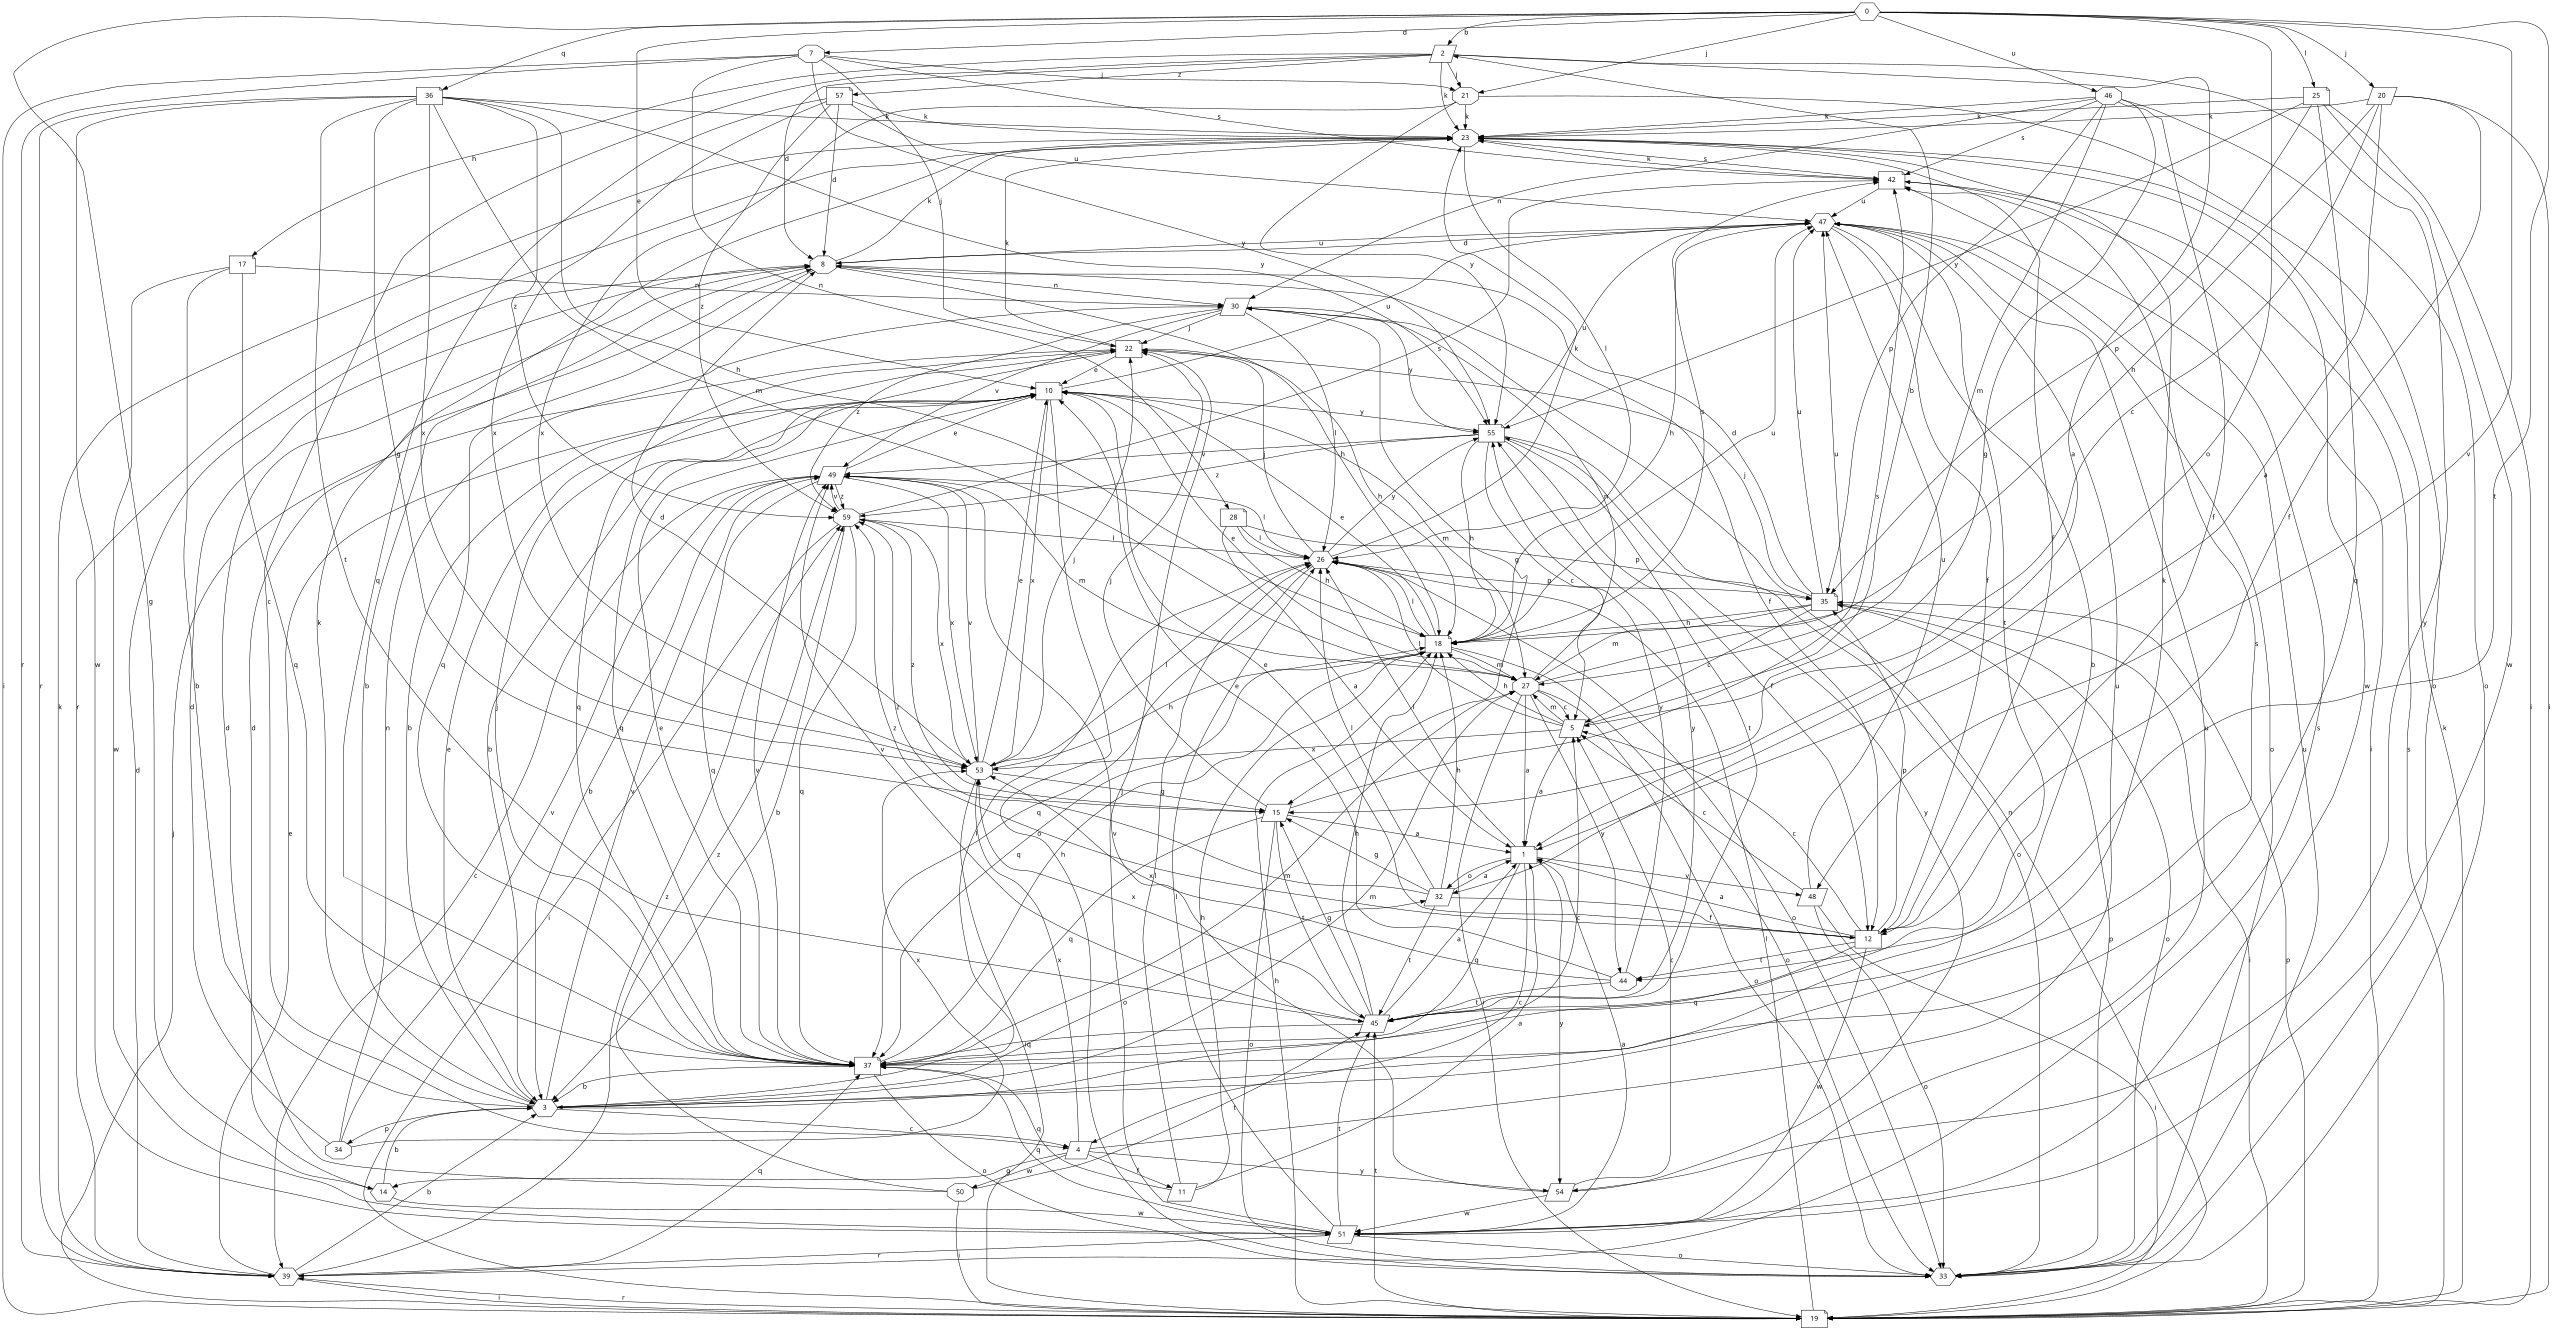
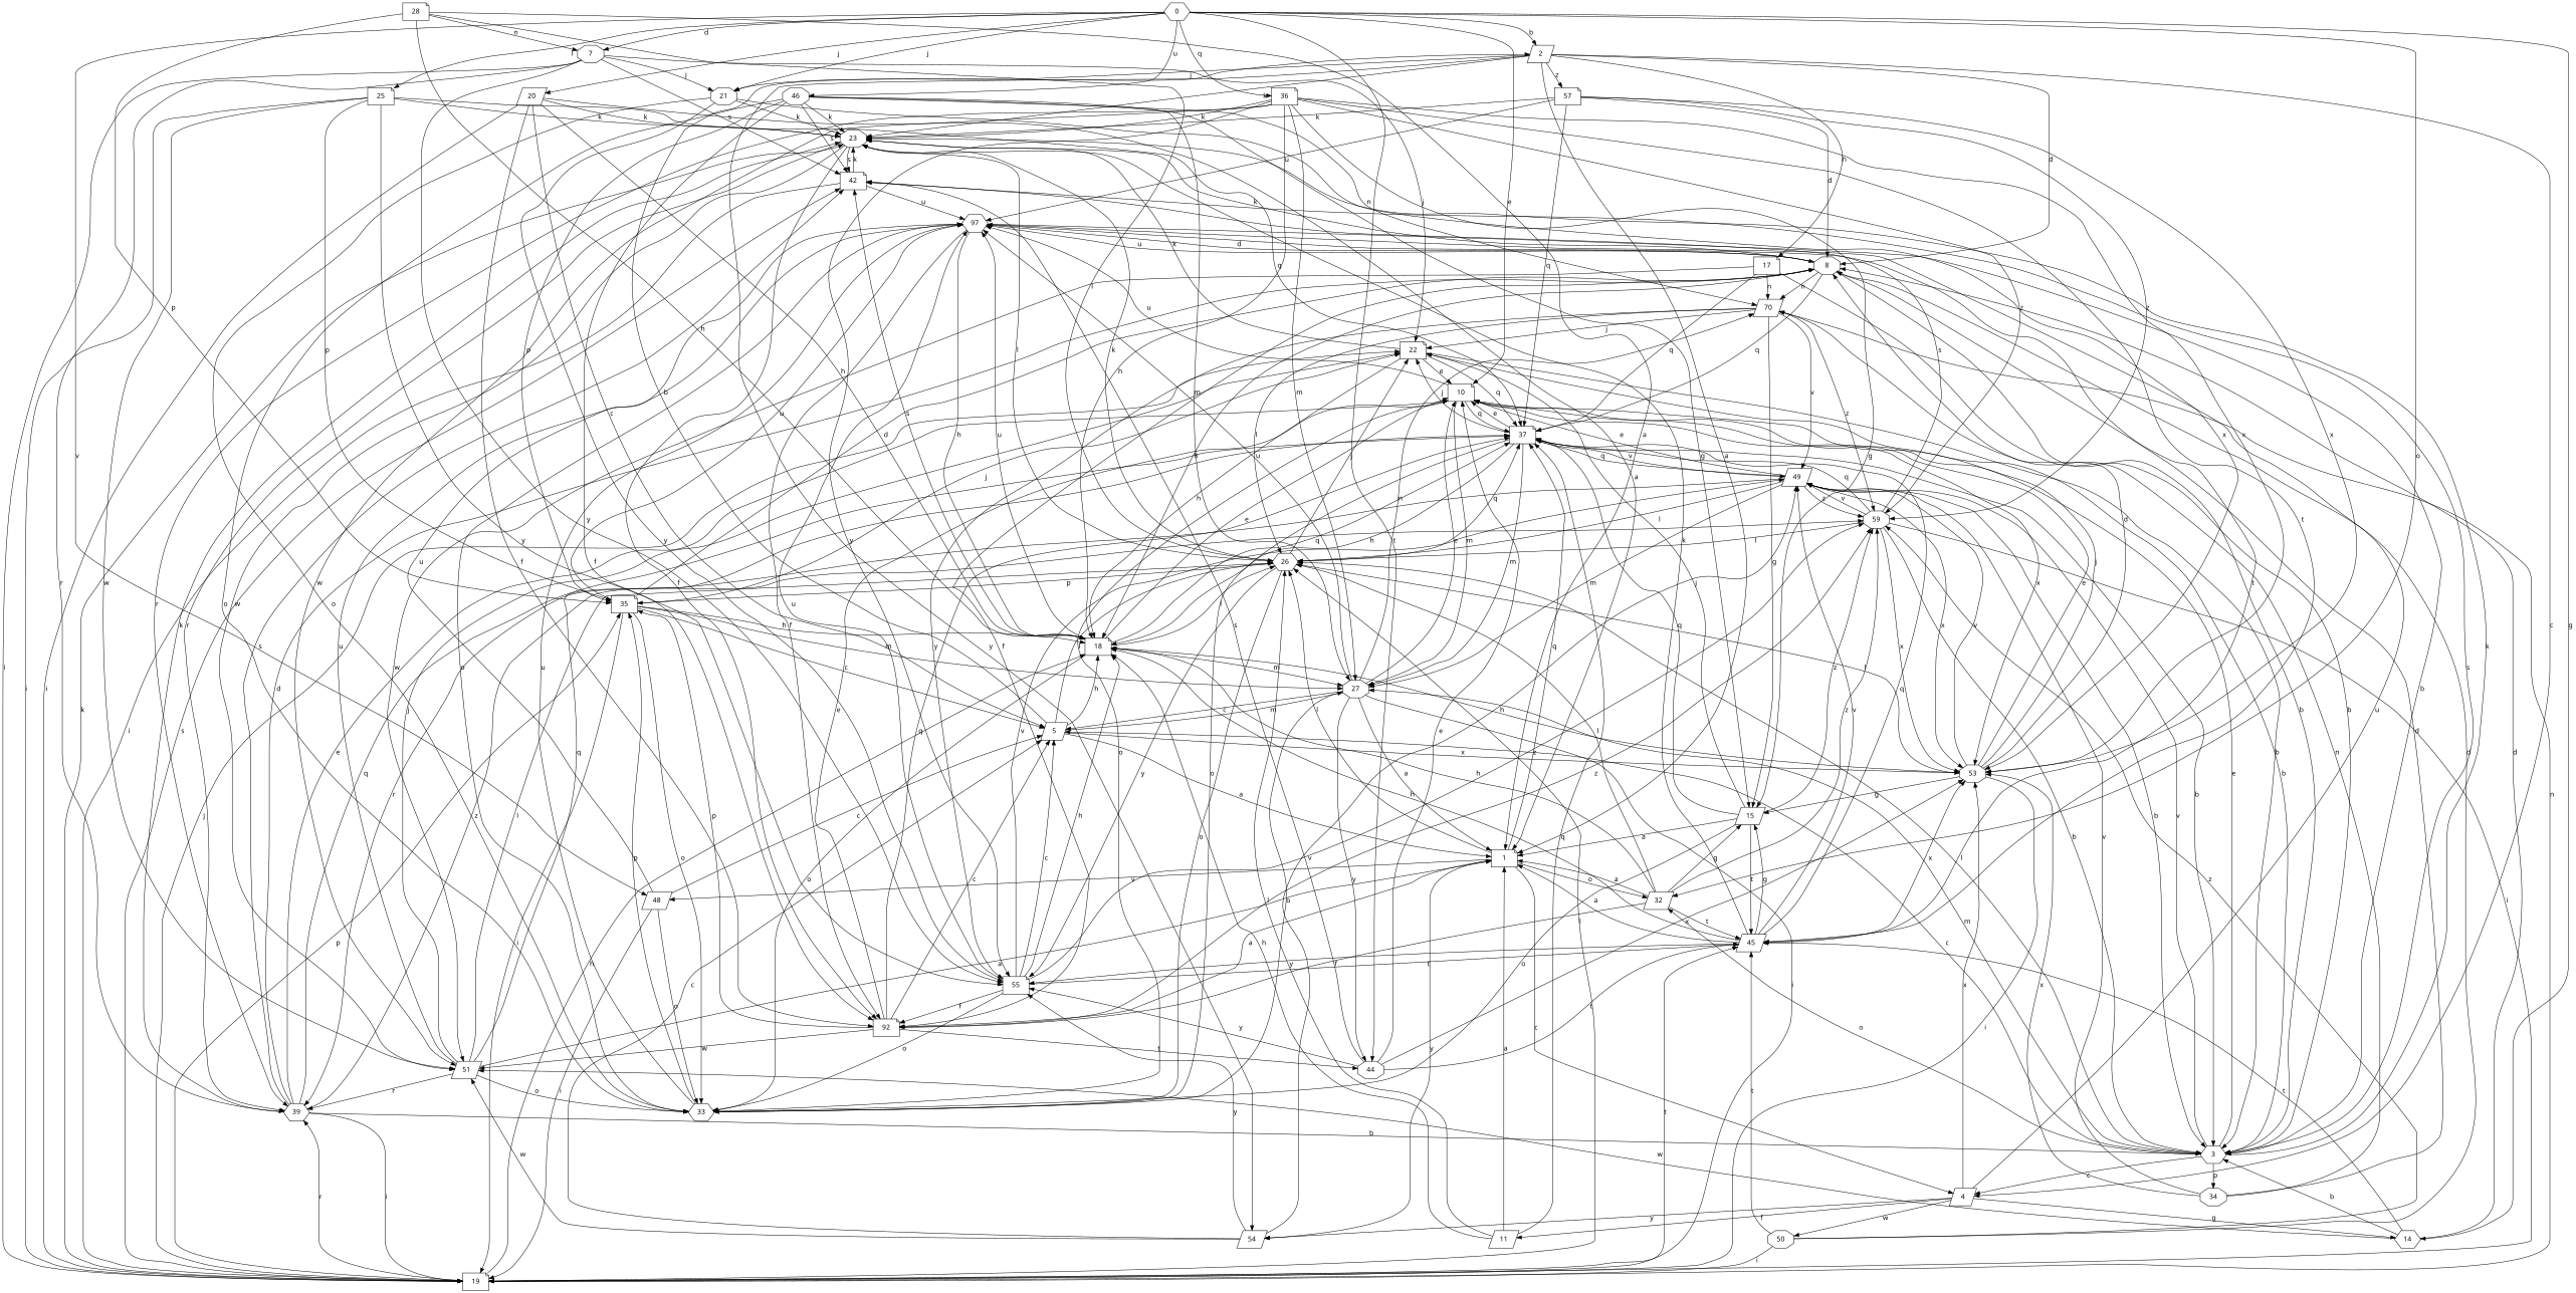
  strict digraph {
    fontname="Noto Sans"
    node [fontname="Noto Sans" shape=note]
    edge [fontname="Noto Sans"]
    0 [shape=hexagon]
    2 [shape=parallelogram]
    7 [shape=octagon]
    10
    14 [shape=hexagon]
    20 [shape=parallelogram]
    21 [shape=octagon]
    25
    32 [shape=parallelogram]
    36
    44 [shape=octagon]
    46 [shape=octagon]
    48 [shape=parallelogram]
    1
    4 [shape=parallelogram]
    54 [shape=parallelogram]
    8 [shape=octagon]
    17
    23 [shape=octagon]
    57
    42
    19
    22
    28
    39 [shape=hexagon]
    55
    37
    3 [shape=hexagon]
    27 [shape=octagon]
-   47 [shape=hexagon]
+   47 [shape=hexagon label=97]
    53 [shape=octagon]
    33 [shape=hexagon]
    51 [shape=parallelogram]
    5 [shape=parallelogram]
    18
-   12
+   12 [label=92]
    35
    26 [shape=hexagon]
    59 [shape=octagon]
    15 [shape=parallelogram]
    45 [shape=parallelogram]
-   30 [shape=parallelogram]
+   30 [shape=parallelogram label=70]
    11 [shape=parallelogram]
    50 [shape=octagon]
    49 [shape=parallelogram]
    34 [shape=octagon]
    0 -> 2 [label=b]
    0 -> 7 [label=d]
    0 -> 10 [label=e]
    0 -> 14 [label=g]
    0 -> 20 [label=j]
    0 -> 21 [label=j]
    0 -> 25 [label=l]
    0 -> 32 [label=o]
    0 -> 36 [label=q]
    0 -> 44 [label=t]
    0 -> 46 [label=u]
    0 -> 48 [label=v]
    2 -> 21 [label=j]
    2 -> 1 [label=a]
    2 -> 4 [label=c]
    2 -> 54 [label=y]
    2 -> 8 [label=d]
    2 -> 17 [label=h]
    2 -> 23 [label=k]
    2 -> 57 [label=z]
    7 -> 21 [label=j]
    7 -> 42 [label=s]
    7 -> 19 [label=i]
    7 -> 22 [label=j]
-   7 -> 28 [label=n]
+   28 -> 7 [label=n]
    7 -> 39 [label=r]
    7 -> 55 [label=y]
-   10 -> 55 [label=y]
    10 -> 37 [label=q]
    10 -> 3 [label=b]
    10 -> 27 [label=m]
    10 -> 47 [label=u]
    10 -> 53 [label=x]
    10 -> 33 [label=o]
    14 -> 8 [label=d]
    14 -> 3 [label=b]
    14 -> 51 [label=w]
    20 -> 1 [label=a]
    20 -> 23 [label=k]
    20 -> 19 [label=i]
    20 -> 5 [label=c]
    20 -> 18 [label=h]
    20 -> 12 [label=f]
    21 -> 23 [label=k]
    21 -> 55 [label=y]
    21 -> 53 [label=x]
    21 -> 33 [label=o]
    25 -> 23 [label=k]
    25 -> 19 [label=i]
    25 -> 55 [label=y]
    25 -> 37 [label=q]
    25 -> 51 [label=w]
    25 -> 35 [label=p]
    32 -> 1 [label=a]
    32 -> 18 [label=h]
    32 -> 12 [label=f]
    32 -> 26 [label=l]
    32 -> 59 [label=z]
    32 -> 15 [label=g]
    32 -> 45 [label=t]
    36 -> 23 [label=k]
    36 -> 39 [label=r]
    36 -> 55 [label=y]
    36 -> 27 [label=m]
    36 -> 53 [label=x]
    36 -> 51 [label=w]
    36 -> 18 [label=h]
    36 -> 59 [label=z]
    36 -> 15 [label=g]
    36 -> 45 [label=t]
    44 -> 10 [label=e]
-   15 -> 42 [label=s]
+   44 -> 42 [label=s]
    44 -> 55 [label=y]
    44 -> 53 [label=x]
    44 -> 45 [label=t]
    46 -> 23 [label=k]
    46 -> 42 [label=s]
    46 -> 27 [label=m]
    46 -> 33 [label=o]
    46 -> 12 [label=f]
    46 -> 35 [label=p]
    46 -> 15 [label=g]
    46 -> 30 [label=n]
    48 -> 19 [label=i]
    48 -> 47 [label=u]
    48 -> 33 [label=o]
    48 -> 5 [label=c]
    1 -> 32 [label=o]
    1 -> 48 [label=v]
    1 -> 4 [label=c]
    1 -> 54 [label=y]
    1 -> 37 [label=q]
    1 -> 26 [label=l]
    4 -> 14 [label=g]
    4 -> 54 [label=y]
    4 -> 47 [label=u]
    4 -> 53 [label=x]
    4 -> 11 [label=f]
    4 -> 50 [label=w]
    54 -> 55 [label=y]
    54 -> 51 [label=w]
    54 -> 5 [label=c]
    54 -> 49 [label=v]
    8 -> 23 [label=k]
    8 -> 37 [label=q]
    8 -> 3 [label=b]
    8 -> 47 [label=u]
    8 -> 18 [label=h]
    8 -> 12 [label=f]
    8 -> 30 [label=n]
    17 -> 37 [label=q]
    17 -> 3 [label=b]
    17 -> 51 [label=w]
    17 -> 30 [label=n]
    23 -> 42 [label=s]
    23 -> 39 [label=r]
    23 -> 51 [label=w]
    23 -> 12 [label=f]
    23 -> 26 [label=l]
    57 -> 8 [label=d]
    57 -> 23 [label=k]
    57 -> 37 [label=q]
    57 -> 47 [label=u]
    57 -> 53 [label=x]
    57 -> 59 [label=z]
    42 -> 23 [label=k]
    42 -> 19 [label=i]
    42 -> 47 [label=u]
    19 -> 23 [label=k]
    19 -> 42 [label=s]
    19 -> 22 [label=j]
    19 -> 39 [label=r]
    19 -> 18 [label=h]
    19 -> 35 [label=p]
    19 -> 26 [label=l]
    19 -> 45 [label=t]
    19 -> 30 [label=n]
    22 -> 10 [label=e]
    22 -> 23 [label=k]
    22 -> 37 [label=q]
    22 -> 3 [label=b]
    22 -> 18 [label=h]
    28 -> 1 [label=a]
    28 -> 18 [label=h]
    28 -> 35 [label=p]
    28 -> 26 [label=l]
    39 -> 10 [label=e]
    39 -> 8 [label=d]
    39 -> 23 [label=k]
    39 -> 42 [label=s]
    39 -> 19 [label=i]
    39 -> 37 [label=q]
    39 -> 3 [label=b]
    39 -> 59 [label=z]
    55 -> 47 [label=u]
    55 -> 33 [label=o]
    55 -> 5 [label=c]
    55 -> 18 [label=h]
    55 -> 12 [label=f]
    55 -> 59 [label=z]
    55 -> 45 [label=t]
    55 -> 49 [label=v]
    37 -> 10 [label=e]
    37 -> 22 [label=j]
    37 -> 3 [label=b]
    37 -> 27 [label=m]
    37 -> 33 [label=o]
    37 -> 18 [label=h]
    37 -> 49 [label=v]
    3 -> 10 [label=e]
    3 -> 32 [label=o]
    3 -> 4 [label=c]
    3 -> 23 [label=k]
    3 -> 42 [label=s]
    3 -> 27 [label=m]
    3 -> 5 [label=c]
    3 -> 26 [label=l]
    3 -> 49 [label=v]
    3 -> 34 [label=p]
    27 -> 10 [label=e]
    27 -> 44 [label=y]
    27 -> 1 [label=a]
    27 -> 19 [label=i]
    27 -> 47 [label=u]
    27 -> 33 [label=o]
    27 -> 5 [label=c]
    27 -> 30 [label=n]
    47 -> 8 [label=d]
    47 -> 3 [label=b]
    47 -> 33 [label=o]
    47 -> 18 [label=h]
    47 -> 12 [label=f]
    47 -> 45 [label=t]
    53 -> 10 [label=e]
    53 -> 8 [label=d]
    53 -> 19 [label=i]
    53 -> 22 [label=j]
    53 -> 18 [label=h]
    53 -> 26 [label=l]
    53 -> 15 [label=g]
    53 -> 49 [label=v]
    33 -> 47 [label=u]
    33 -> 35 [label=p]
    51 -> 1 [label=a]
    51 -> 22 [label=j]
    51 -> 39 [label=r]
    51 -> 37 [label=q]
    51 -> 47 [label=u]
    51 -> 33 [label=o]
    51 -> 26 [label=l]
-   51 -> 45 [label=t]
+   14 -> 45 [label=t]
    5 -> 2 [label=b]
    5 -> 1 [label=a]
    5 -> 27 [label=m]
    5 -> 53 [label=x]
    5 -> 18 [label=h]
    5 -> 26 [label=l]
    18 -> 10 [label=e]
    18 -> 42 [label=s]
    18 -> 37 [label=q]
    18 -> 27 [label=m]
    18 -> 47 [label=u]
    18 -> 33 [label=o]
    18 -> 26 [label=l]
    12 -> 10 [label=e]
    12 -> 44 [label=t]
    12 -> 1 [label=a]
    12 -> 37 [label=q]
    12 -> 51 [label=w]
    12 -> 5 [label=c]
    12 -> 35 [label=p]
    12 -> 59 [label=z]
    35 -> 8 [label=d]
    35 -> 19 [label=i]
    35 -> 22 [label=j]
    35 -> 27 [label=m]
    35 -> 47 [label=u]
    35 -> 33 [label=o]
    35 -> 5 [label=c]
    35 -> 18 [label=h]
    26 -> 23 [label=k]
    26 -> 22 [label=j]
    26 -> 55 [label=y]
    26 -> 37 [label=q]
    26 -> 33 [label=o]
    26 -> 35 [label=p]
    59 -> 42 [label=s]
    59 -> 19 [label=i]
    59 -> 37 [label=q]
    59 -> 3 [label=b]
    59 -> 53 [label=x]
    59 -> 26 [label=l]
    59 -> 49 [label=v]
    15 -> 1 [label=a]
    15 -> 22 [label=j]
    15 -> 37 [label=q]
    15 -> 33 [label=o]
    15 -> 59 [label=z]
    15 -> 45 [label=t]
    45 -> 1 [label=a]
    45 -> 23 [label=k]
    45 -> 55 [label=y]
    45 -> 37 [label=q]
    45 -> 53 [label=x]
    45 -> 18 [label=h]
    45 -> 15 [label=g]
    45 -> 49 [label=v]
    30 -> 22 [label=j]
    30 -> 55 [label=y]
    30 -> 26 [label=l]
    30 -> 59 [label=z]
    30 -> 15 [label=g]
    30 -> 49 [label=v]
    11 -> 1 [label=a]
    11 -> 37 [label=q]
    11 -> 18 [label=h]
    11 -> 26 [label=l]
    50 -> 8 [label=d]
    50 -> 19 [label=i]
    50 -> 59 [label=z]
    50 -> 45 [label=t]
    49 -> 10 [label=e]
-   49 -> 39 [label=c]
+   49 -> 39 [label=r]
    49 -> 37 [label=q]
    49 -> 3 [label=b]
    49 -> 27 [label=m]
    49 -> 53 [label=x]
    49 -> 26 [label=l]
    49 -> 59 [label=z]
    34 -> 8 [label=d]
    34 -> 53 [label=x]
    34 -> 30 [label=n]
    34 -> 49 [label=v]
  }
